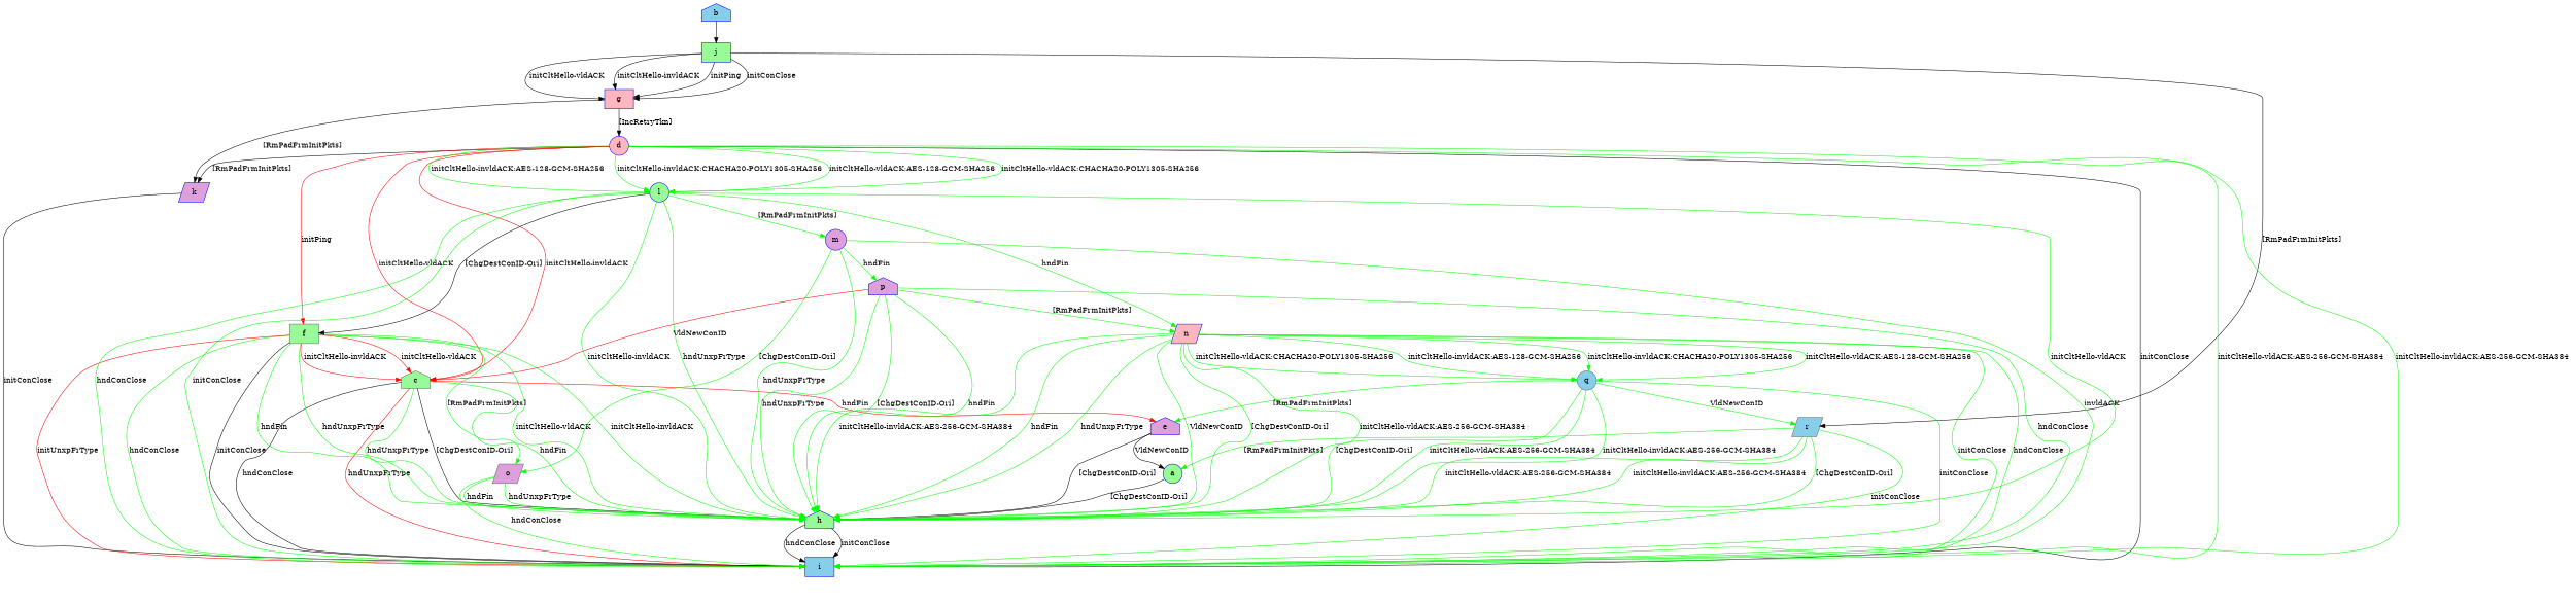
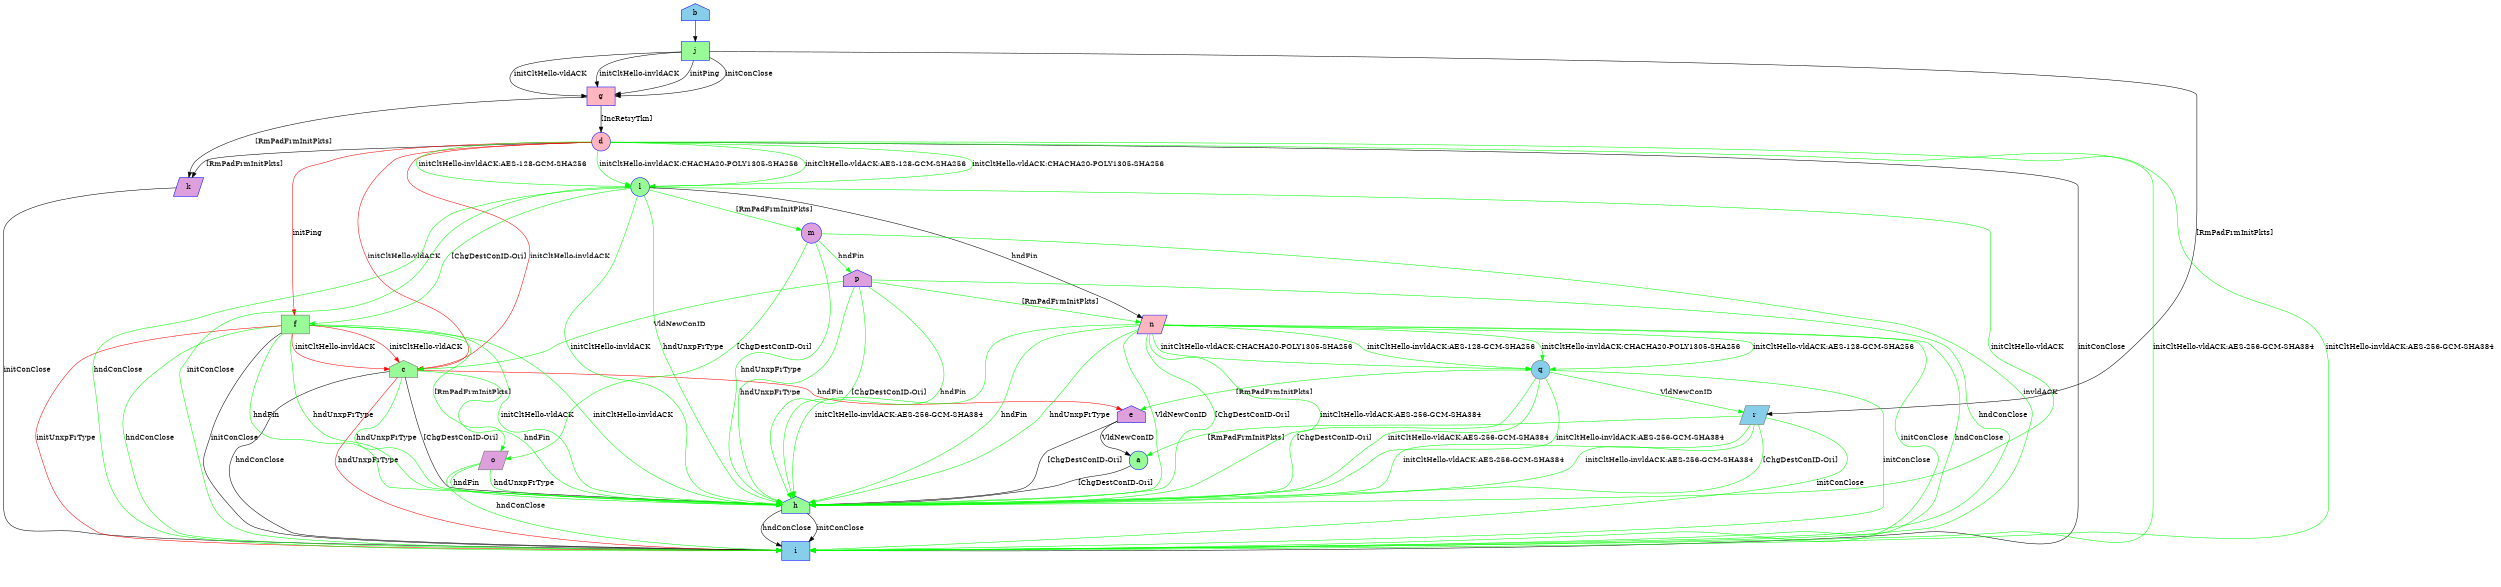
  digraph {
    node [color=blue fillcolor=palegreen shape=circle style=filled]
    edge [color=green]
    a
    h [shape=house]
    i [fillcolor=skyblue shape=box]
    b [fillcolor=skyblue shape=house]
    j [shape=box]
    g [fillcolor=lightpink shape=box]
    r [color=gray40 fillcolor=skyblue shape=parallelogram]
    k [fillcolor=plum shape=parallelogram]
    d [fillcolor=lightpink]
    c [color=gray40 shape=house]
    e [fillcolor=plum shape=house]
    f [color=gray40 shape=box]
    l
    o [color=gray40 fillcolor=plum shape=parallelogram]
    m [fillcolor=plum]
    n [fillcolor=lightpink shape=parallelogram]
    p [fillcolor=plum shape=house]
    q [color=gray40 fillcolor=skyblue]
    a -> h [label="[ChgDestConID-Ori] " color=""]
    h -> i [label="initConClose " color=""]
    h -> i [label="hndConClose " color=""]
    b -> j [color=""]
    j -> g [label="initPing " color=""]
    j -> g [label="initConClose " color=""]
    j -> g [label="initCltHello-vldACK " color=""]
    j -> g [label="initCltHello-invldACK " color=""]
    j -> r [label="[RmPadFrmInitPkts] " color=""]
    g -> k [label="[RmPadFrmInitPkts] " color=""]
    g -> d [label="[IncRetryTkn] " color=""]
    r -> a [label="[RmPadFrmInitPkts] "]
    r -> h [label="initCltHello-vldACK:AES-256-GCM-SHA384 "]
    r -> h [label="initCltHello-invldACK:AES-256-GCM-SHA384 "]
    r -> h [label="[ChgDestConID-Ori] "]
    r -> i [label="initConClose "]
    k -> i [label="initConClose " color=""]
    d -> i [label="initConClose " color=""]
    d -> i [label="initCltHello-vldACK:AES-256-GCM-SHA384 "]
    d -> i [label="initCltHello-invldACK:AES-256-GCM-SHA384 "]
    d -> k [label="[RmPadFrmInitPkts] " color=""]
    d -> c [color=red label="initCltHello-vldACK "]
    d -> c [color=red label="initCltHello-invldACK "]
    d -> f [color=red label="initPing "]
    d -> l [label="initCltHello-vldACK:AES-128-GCM-SHA256 "]
    d -> l [label="initCltHello-vldACK:CHACHA20-POLY1305-SHA256 "]
    d -> l [label="initCltHello-invldACK:AES-128-GCM-SHA256 "]
    d -> l [label="initCltHello-invldACK:CHACHA20-POLY1305-SHA256 "]
    c -> h [label="[ChgDestConID-Ori] " color=""]
    c -> h [label="hndFin "]
    c -> h [label="hndUnxpFrType "]
    c -> i [label="hndConClose " color=""]
    c -> i [color=red label="hndUnxpFrType "]
    c -> e [color=red label="hndFin "]
    e -> a [label="VldNewConID " color=""]
    e -> h [label="[ChgDestConID-Ori] " color=""]
    f -> h [label="initCltHello-vldACK "]
    f -> h [label="initCltHello-invldACK "]
    f -> h [label="hndFin "]
    f -> h [label="hndUnxpFrType "]
    f -> i [label="initConClose " color=""]
    f -> i [label="hndConClose "]
    f -> i [color=red label="initUnxpFrType "]
    f -> c [color=red label="initCltHello-vldACK "]
    f -> c [color=red label="initCltHello-invldACK "]
    f -> o [label="[RmPadFrmInitPkts] "]
    l -> h [label="initCltHello-vldACK "]
    l -> h [label="initCltHello-invldACK "]
    l -> h [label="hndUnxpFrType "]
    l -> i [label="initConClose "]
    l -> i [label="hndConClose "]
-   l -> f [color=black label="[ChgDestConID-Ori] "]
+   l -> f [label="[ChgDestConID-Ori] "]
    l -> m [label="[RmPadFrmInitPkts] "]
-   l -> n [label="hndFin "]
+   l -> n [color=black label="hndFin "]
    o -> h [label="hndFin "]
    o -> h [label="hndUnxpFrType "]
    o -> i [label="hndConClose "]
    m -> h [label="hndUnxpFrType "]
    m -> i [label="invldACK "]
    m -> o [label="[ChgDestConID-Ori] "]
    m -> p [label="hndFin "]
    n -> h [label="initCltHello-vldACK:AES-256-GCM-SHA384 "]
    n -> h [label="initCltHello-invldACK:AES-256-GCM-SHA384 "]
    n -> h [label="hndFin "]
    n -> h [label="hndUnxpFrType "]
    n -> h [label="VldNewConID "]
    n -> h [label="[ChgDestConID-Ori] "]
    n -> i [label="initConClose "]
    n -> i [label="hndConClose "]
    n -> q [label="initCltHello-vldACK:AES-128-GCM-SHA256 "]
    n -> q [label="initCltHello-vldACK:CHACHA20-POLY1305-SHA256 "]
    n -> q [label="initCltHello-invldACK:AES-128-GCM-SHA256 "]
    n -> q [label="initCltHello-invldACK:CHACHA20-POLY1305-SHA256 "]
    p -> h [label="hndFin "]
    p -> h [label="hndUnxpFrType "]
    p -> h [label="[ChgDestConID-Ori] "]
    p -> i [label="hndConClose "]
-   p -> c [color=red label="VldNewConID "]
+   p -> c [label="VldNewConID "]
    p -> n [label="[RmPadFrmInitPkts] "]
    q -> h [label="initCltHello-vldACK:AES-256-GCM-SHA384 "]
    q -> h [label="initCltHello-invldACK:AES-256-GCM-SHA384 "]
    q -> h [label="[ChgDestConID-Ori] "]
    q -> i [label="initConClose "]
    q -> r [label="VldNewConID "]
    q -> e [label="[RmPadFrmInitPkts] "]
  }
